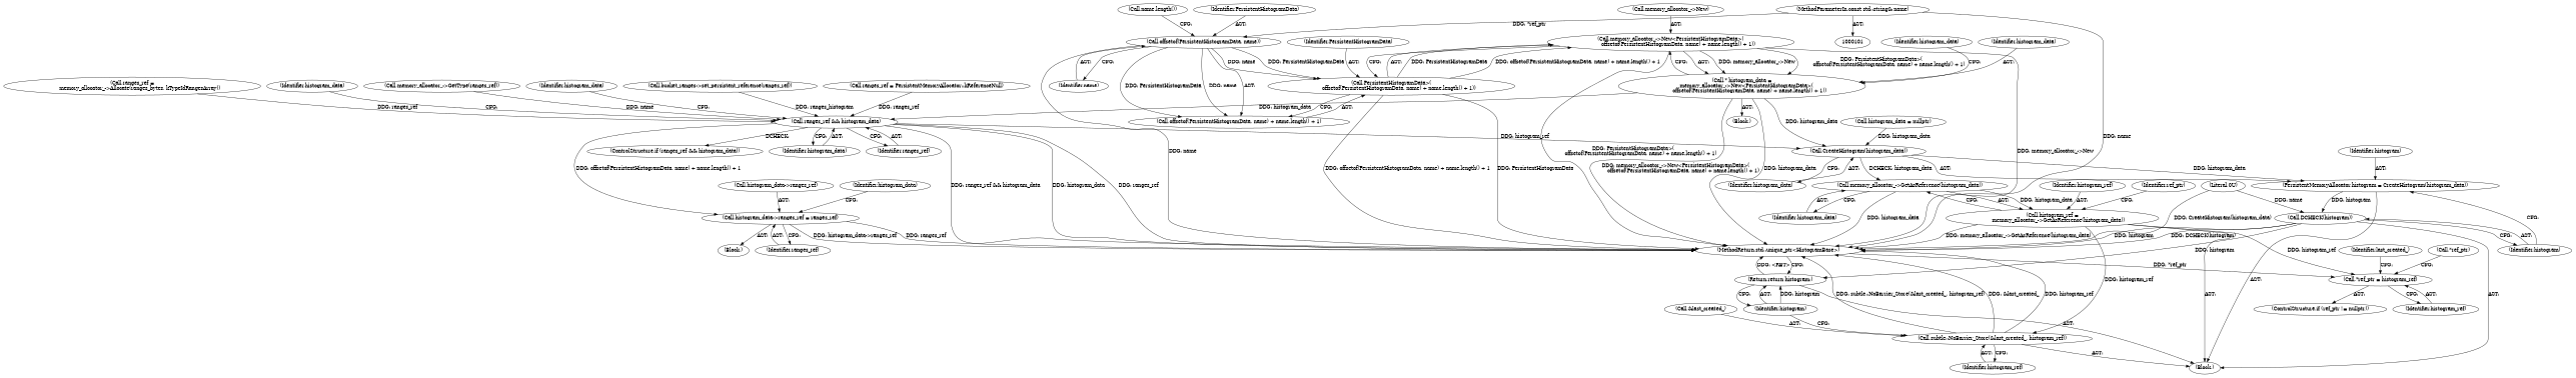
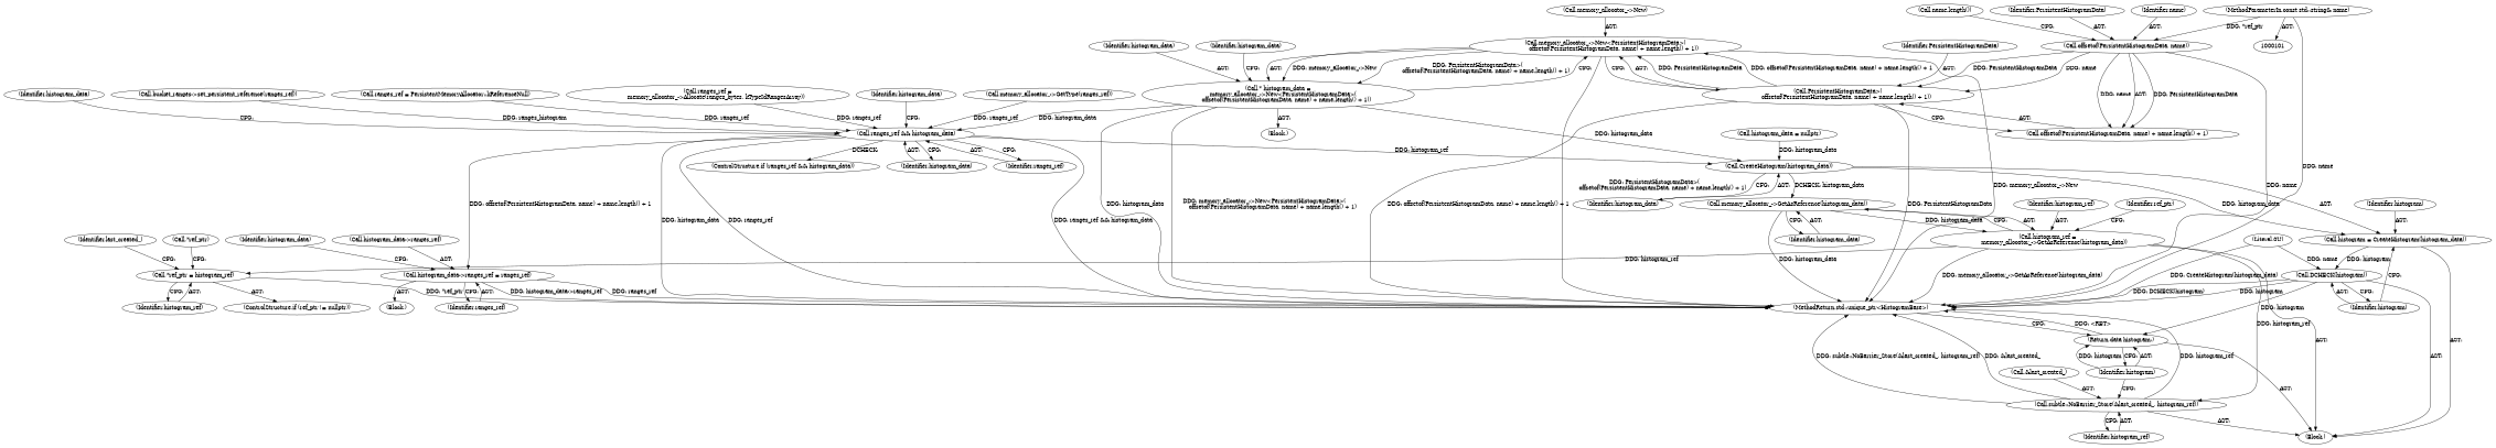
  digraph {
    n1 [label="(Call,memory_allocator_->New<PersistentHistogramData>(\n          offsetof(PersistentHistogramData, name) + name.length() + 1))"]
    n2 [label="(Call,PersistentHistogramData>(\n          offsetof(PersistentHistogramData, name) + name.length() + 1))"]
    n3 [label="(Call,* histogram_data =\n      memory_allocator_->New<PersistentHistogramData>(\n          offsetof(PersistentHistogramData, name) + name.length() + 1))"]
    n4 [label="(MethodReturn,std::unique_ptr<HistogramBase>)"]
    n5 [label="(Call,offsetof(PersistentHistogramData, name) + name.length() + 1)"]
    n6 [label="(Call,ranges_ref && histogram_data)"]
    n7 [label="(Call,CreateHistogram(histogram_data))"]
    n8 [label="(Block,)"]
-   n9 [label="(Return,return histogram;)"]
+   n9 [label="(Return,data histogram;)"]
    n10 [label="(Call,offsetof(PersistentHistogramData, name))"]
    n11 [label="(Identifier,name)"]
    n12 [label="(MethodParameterIn,const std::string& name)"]
    1000101
    n14 [label="(Call,histogram_data->ranges_ref = ranges_ref)"]
    n15 [label="(ControlStructure,if (ranges_ref && histogram_data))"]
    n16 [label="(Identifier,histogram_data)"]
    n17 [label="(Identifier,ranges_ref)"]
-   n18 [label="(PersistentMemoryAllocator,histogram = CreateHistogram(histogram_data))"]
+   n18 [label="(Call,histogram = CreateHistogram(histogram_data))"]
    n19 [label="(Call,memory_allocator_->GetAsReference(histogram_data))"]
    n20 [label="(Identifier,histogram_data)"]
    n21 [label="(Block,)"]
    n22 [label="(Identifier,ranges_ref)"]
    n23 [label="(Call,DCHECK(histogram))"]
    n24 [label="(Block,)"]
    n25 [label="(Call,histogram_ref =\n        memory_allocator_->GetAsReference(histogram_data))"]
    n26 [label="(Identifier,histogram_data)"]
    n27 [label="(Identifier,histogram)"]
    n28 [label="(Identifier,histogram)"]
    n29 [label="(Call,subtle::NoBarrier_Store(&last_created_, histogram_ref))"]
    n30 [label="(Call,*ref_ptr = histogram_ref)"]
    n31 [label="(Identifier,histogram_ref)"]
    n32 [label="(ControlStructure,if (ref_ptr != nullptr))"]
    n33 [label="(Identifier,histogram_ref)"]
    n34 [label="(Identifier,histogram_data)"]
    n35 [label="(Identifier,histogram_data)"]
    n36 [label="(Call,histogram_data = nullptr)"]
    n37 [label="(Identifier,last_created_)"]
    n38 [label="(Identifier,histogram_data)"]
    n39 [label="(Call,name.length())"]
    n40 [label="(Call,&last_created_)"]
    n41 [label="(Call,histogram_data->ranges_ref)"]
    n42 [label="(Call,memory_allocator_->New)"]
    n43 [label="(Call,memory_allocator_->GetType(ranges_ref))"]
    n44 [label="(Identifier,histogram)"]
    n45 [label="(Identifier,PersistentHistogramData)"]
    n46 [label="(Identifier,histogram_data)"]
    n47 [label="(Call,bucket_ranges->set_persistent_reference(ranges_ref))"]
    n48 [label="(Literal,0U)"]
    n49 [label="(Call,ranges_ref = PersistentMemoryAllocator::kReferenceNull)"]
    n50 [label="(Call,*ref_ptr)"]
    n51 [label="(Identifier,PersistentHistogramData)"]
    n52 [label="(Identifier,histogram_ref)"]
    n53 [label="(Identifier,ref_ptr)"]
    n54 [label="(Identifier,histogram_data)"]
    n55 [label="(Call,ranges_ref =\n          memory_allocator_->Allocate(ranges_bytes, kTypeIdRangesArray))"]
    n1 -> n2 [label="CFG: "]
    n1 -> n3 [label="AST: "]
    n1 -> n3 [label="DDG: memory_allocator_->New"]
    n1 -> n3 [label="DDG: PersistentHistogramData>(\n          offsetof(PersistentHistogramData, name) + name.length() + 1)"]
    n1 -> n4 [label="DDG: PersistentHistogramData>(\n          offsetof(PersistentHistogramData, name) + name.length() + 1)"]
    n1 -> n4 [label="DDG: memory_allocator_->New"]
    n2 -> n1 [label="AST: "]
    n2 -> n1 [label="DDG: PersistentHistogramData"]
    n2 -> n1 [label="DDG: offsetof(PersistentHistogramData, name) + name.length() + 1"]
    n2 -> n4 [label="DDG: offsetof(PersistentHistogramData, name) + name.length() + 1"]
    n2 -> n4 [label="DDG: PersistentHistogramData"]
    n2 -> n5 [label="CFG: "]
    n3 -> n1 [label="CFG: "]
    n3 -> n4 [label="DDG: memory_allocator_->New<PersistentHistogramData>(\n          offsetof(PersistentHistogramData, name) + name.length() + 1)"]
    n3 -> n4 [label="DDG: histogram_data"]
    n3 -> n6 [label="DDG: histogram_data"]
    n3 -> n7 [label="DDG: histogram_data"]
    n3 -> n8 [label="AST: "]
    n4 -> n9 [label="CFG: "]
    n5 -> n2 [label="AST: "]
    n6 -> n4 [label="DDG: ranges_ref && histogram_data"]
    n6 -> n4 [label="DDG: histogram_data"]
    n6 -> n4 [label="DDG: ranges_ref"]
    n6 -> n7 [label="DDG: histogram_ref"]
    n6 -> n14 [label="DDG: offsetof(PersistentHistogramData, name) + name.length() + 1"]
    n6 -> n15 [label="DCHECK: "]
    n6 -> n16 [label="CFG: "]
    n6 -> n17 [label="CFG: "]
    n7 -> n18 [label="AST: "]
    n7 -> n18 [label="DDG: histogram_data"]
    n7 -> n19 [label="DCHECK: histogram_data"]
    n7 -> n20 [label="CFG: "]
    n9 -> n4 [label="DDG: <RET>"]
    n9 -> n24 [label="AST: "]
    n9 -> n28 [label="CFG: "]
    n10 -> n2 [label="DDG: PersistentHistogramData"]
    n10 -> n2 [label="DDG: name"]
    n10 -> n4 [label="DDG: name"]
    n10 -> n5 [label="AST: "]
    n10 -> n5 [label="DDG: PersistentHistogramData"]
    n10 -> n5 [label="DDG: name"]
-   n10 -> n11 [label="CFG: "]
    n11 -> n10 [label="AST: "]
    n12 -> n4 [label="DDG: name"]
    n12 -> n10 [label="DDG: *ref_ptr"]
    n12 -> 1000101 [label="AST: "]
    n14 -> n4 [label="DDG: ranges_ref"]
    n14 -> n4 [label="DDG: histogram_data->ranges_ref"]
    n14 -> n21 [label="AST: "]
    n14 -> n22 [label="CFG: "]
    n16 -> n6 [label="AST: "]
    n17 -> n6 [label="AST: "]
    n18 -> n23 [label="DDG: histogram"]
    n18 -> n24 [label="AST: "]
    n19 -> n4 [label="DDG: histogram_data"]
    n19 -> n25 [label="AST: "]
    n19 -> n25 [label="DDG: histogram_data"]
    n19 -> n26 [label="CFG: "]
    n20 -> n7 [label="AST: "]
    n22 -> n14 [label="AST: "]
    n23 -> n4 [label="DDG: DCHECK(histogram)"]
    n23 -> n4 [label="DDG: histogram"]
    n23 -> n9 [label="DDG: histogram"]
    n23 -> n24 [label="AST: "]
    n23 -> n27 [label="CFG: "]
    n25 -> n4 [label="DDG: memory_allocator_->GetAsReference(histogram_data)"]
    n25 -> n19 [label="CFG: "]
    n25 -> n24 [label="AST: "]
    n25 -> n29 [label="DDG: histogram_ref"]
    n25 -> n30 [label="DDG: histogram_ref"]
    n26 -> n19 [label="AST: "]
    n27 -> n18 [label="CFG: "]
    n27 -> n23 [label="AST: "]
    n28 -> n9 [label="AST: "]
    n28 -> n9 [label="DDG: histogram"]
    n28 -> n29 [label="CFG: "]
    n29 -> n4 [label="DDG: histogram_ref"]
    n29 -> n4 [label="DDG: subtle::NoBarrier_Store(&last_created_, histogram_ref)"]
    n29 -> n4 [label="DDG: &last_created_"]
    n29 -> n24 [label="AST: "]
    n29 -> n33 [label="CFG: "]
-   n4 -> n30 [label="DDG: *ref_ptr"]
+   n30 -> n4 [label="DDG: *ref_ptr"]
    n30 -> n31 [label="CFG: "]
    n30 -> n32 [label="AST: "]
    n31 -> n30 [label="AST: "]
    n33 -> n29 [label="AST: "]
    n34 -> n14 [label="CFG: "]
    n35 -> n3 [label="AST: "]
    n36 -> n7 [label="DDG: histogram_data"]
    n37 -> n30 [label="CFG: "]
    n38 -> n6 [label="CFG: "]
    n39 -> n10 [label="CFG: "]
    n40 -> n29 [label="AST: "]
    n41 -> n14 [label="AST: "]
    n42 -> n1 [label="AST: "]
-   n43 -> n6 [label="DDG: name"]
+   n43 -> n6 [label="DDG: ranges_ref"]
    n44 -> n18 [label="AST: "]
    n45 -> n10 [label="AST: "]
    n46 -> n6 [label="CFG: "]
    n47 -> n6 [label="DDG: ranges_histogram"]
    n48 -> n4 [label="DDG: CreateHistogram(histogram_data)"]
    n48 -> n23 [label="DDG: name"]
    n49 -> n6 [label="DDG: ranges_ref"]
    n50 -> n30 [label="CFG: "]
    n51 -> n2 [label="AST: "]
    n52 -> n25 [label="AST: "]
    n53 -> n25 [label="CFG: "]
    n54 -> n3 [label="CFG: "]
    n55 -> n6 [label="DDG: ranges_ref"]
  }
